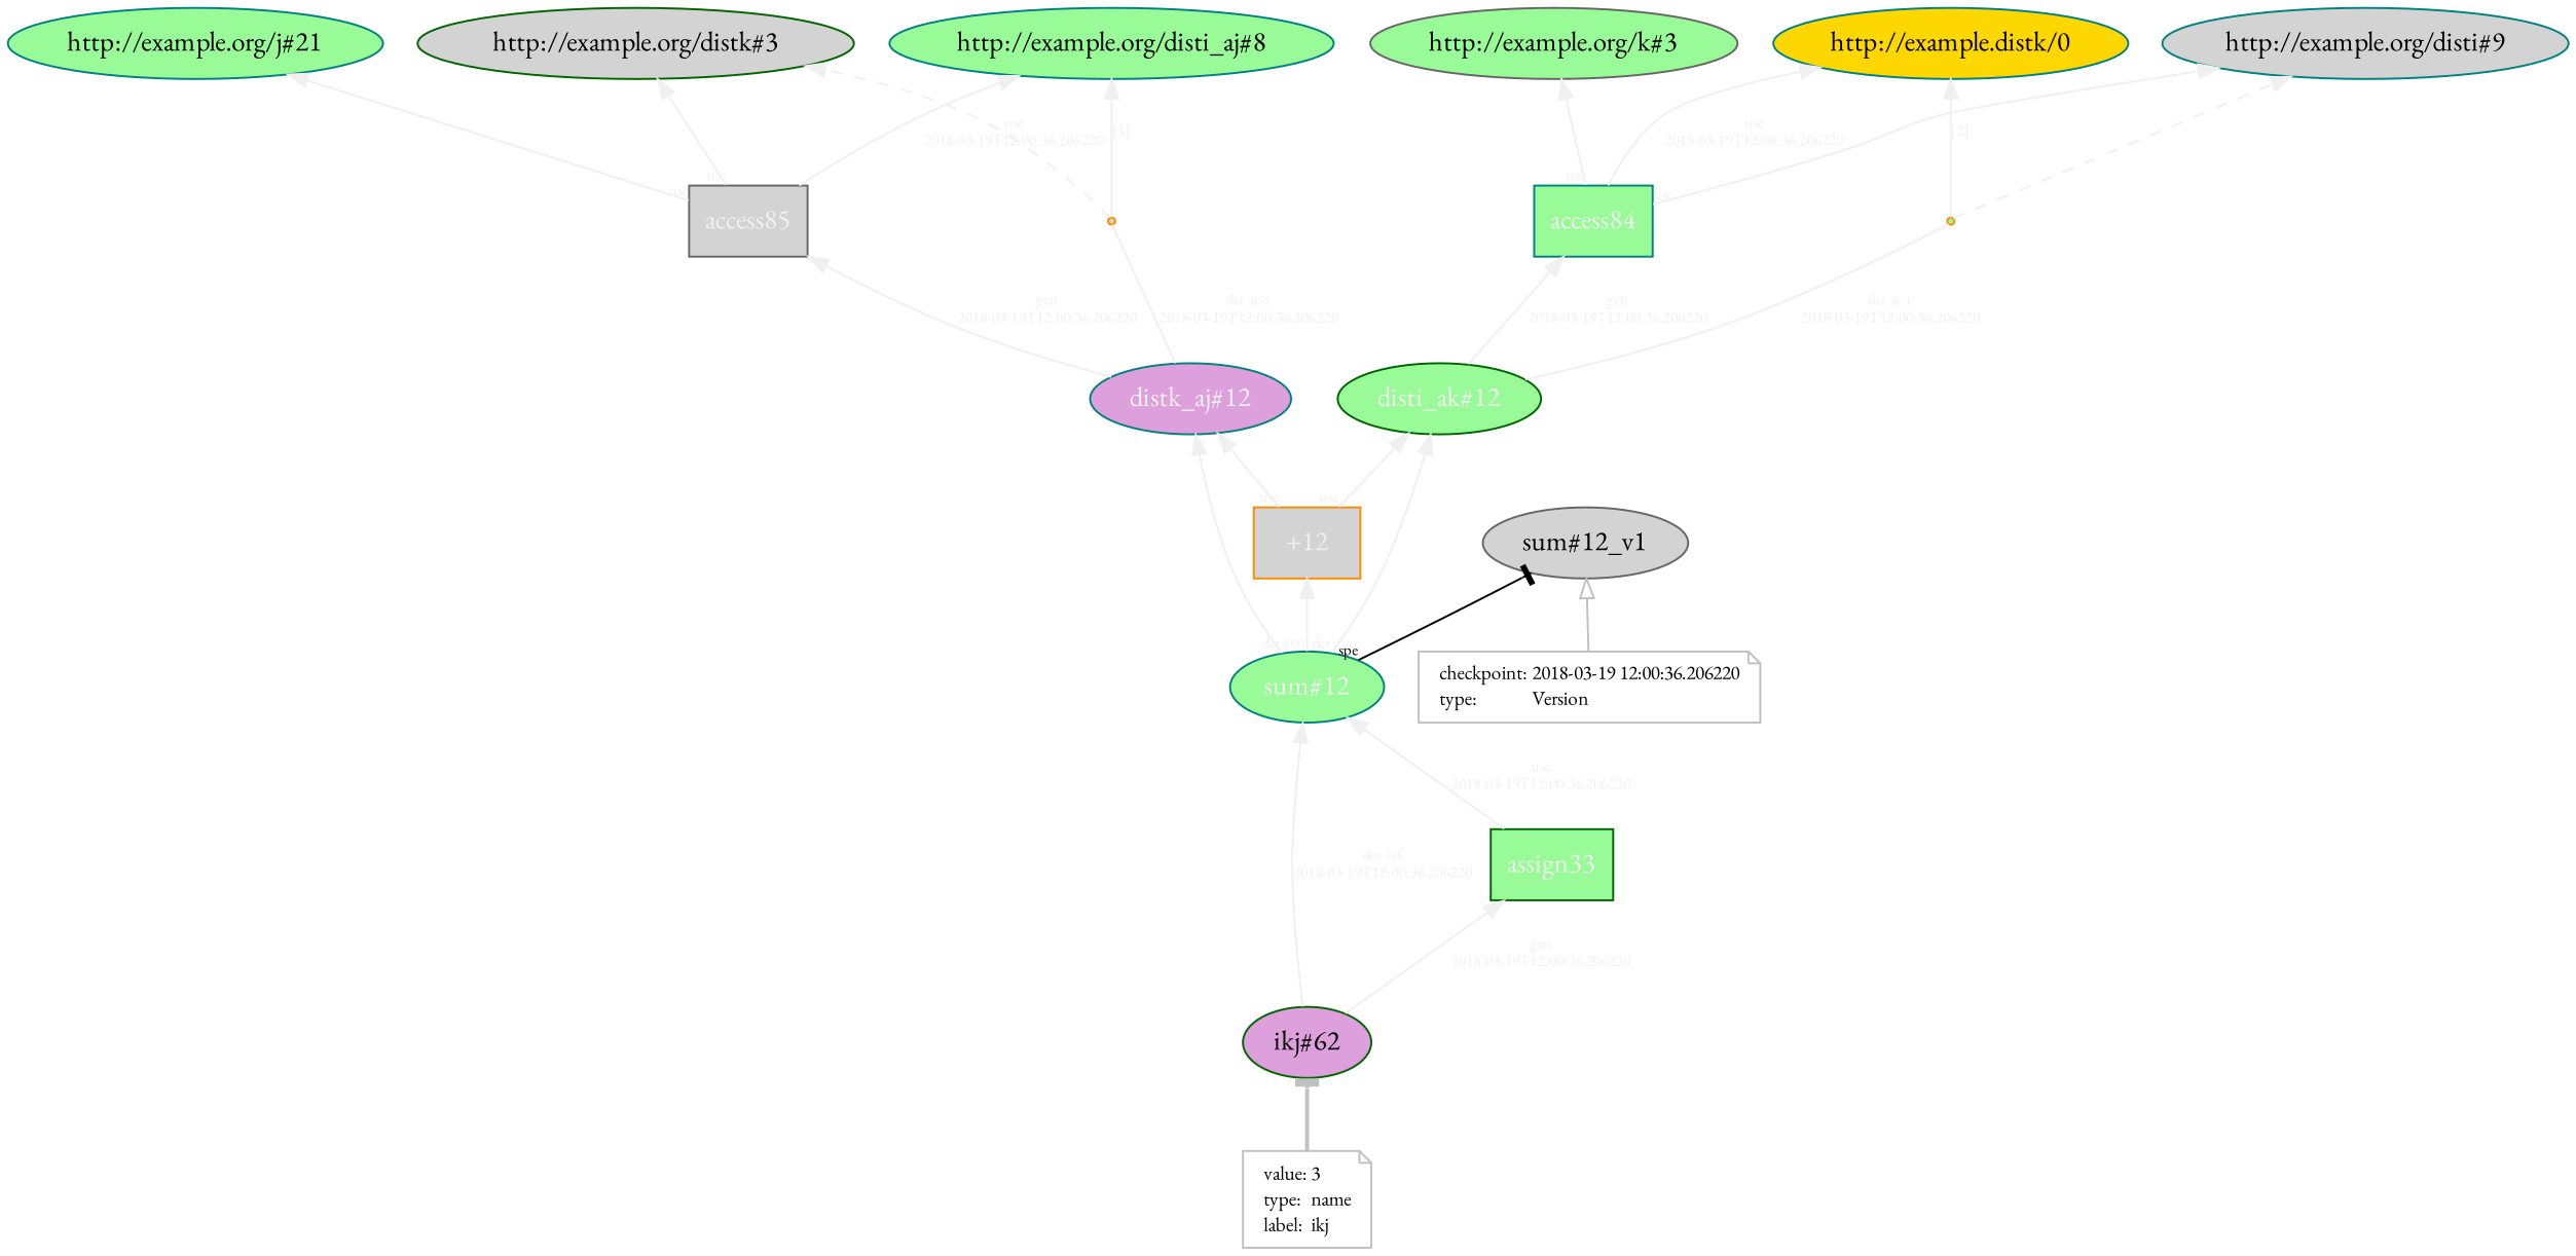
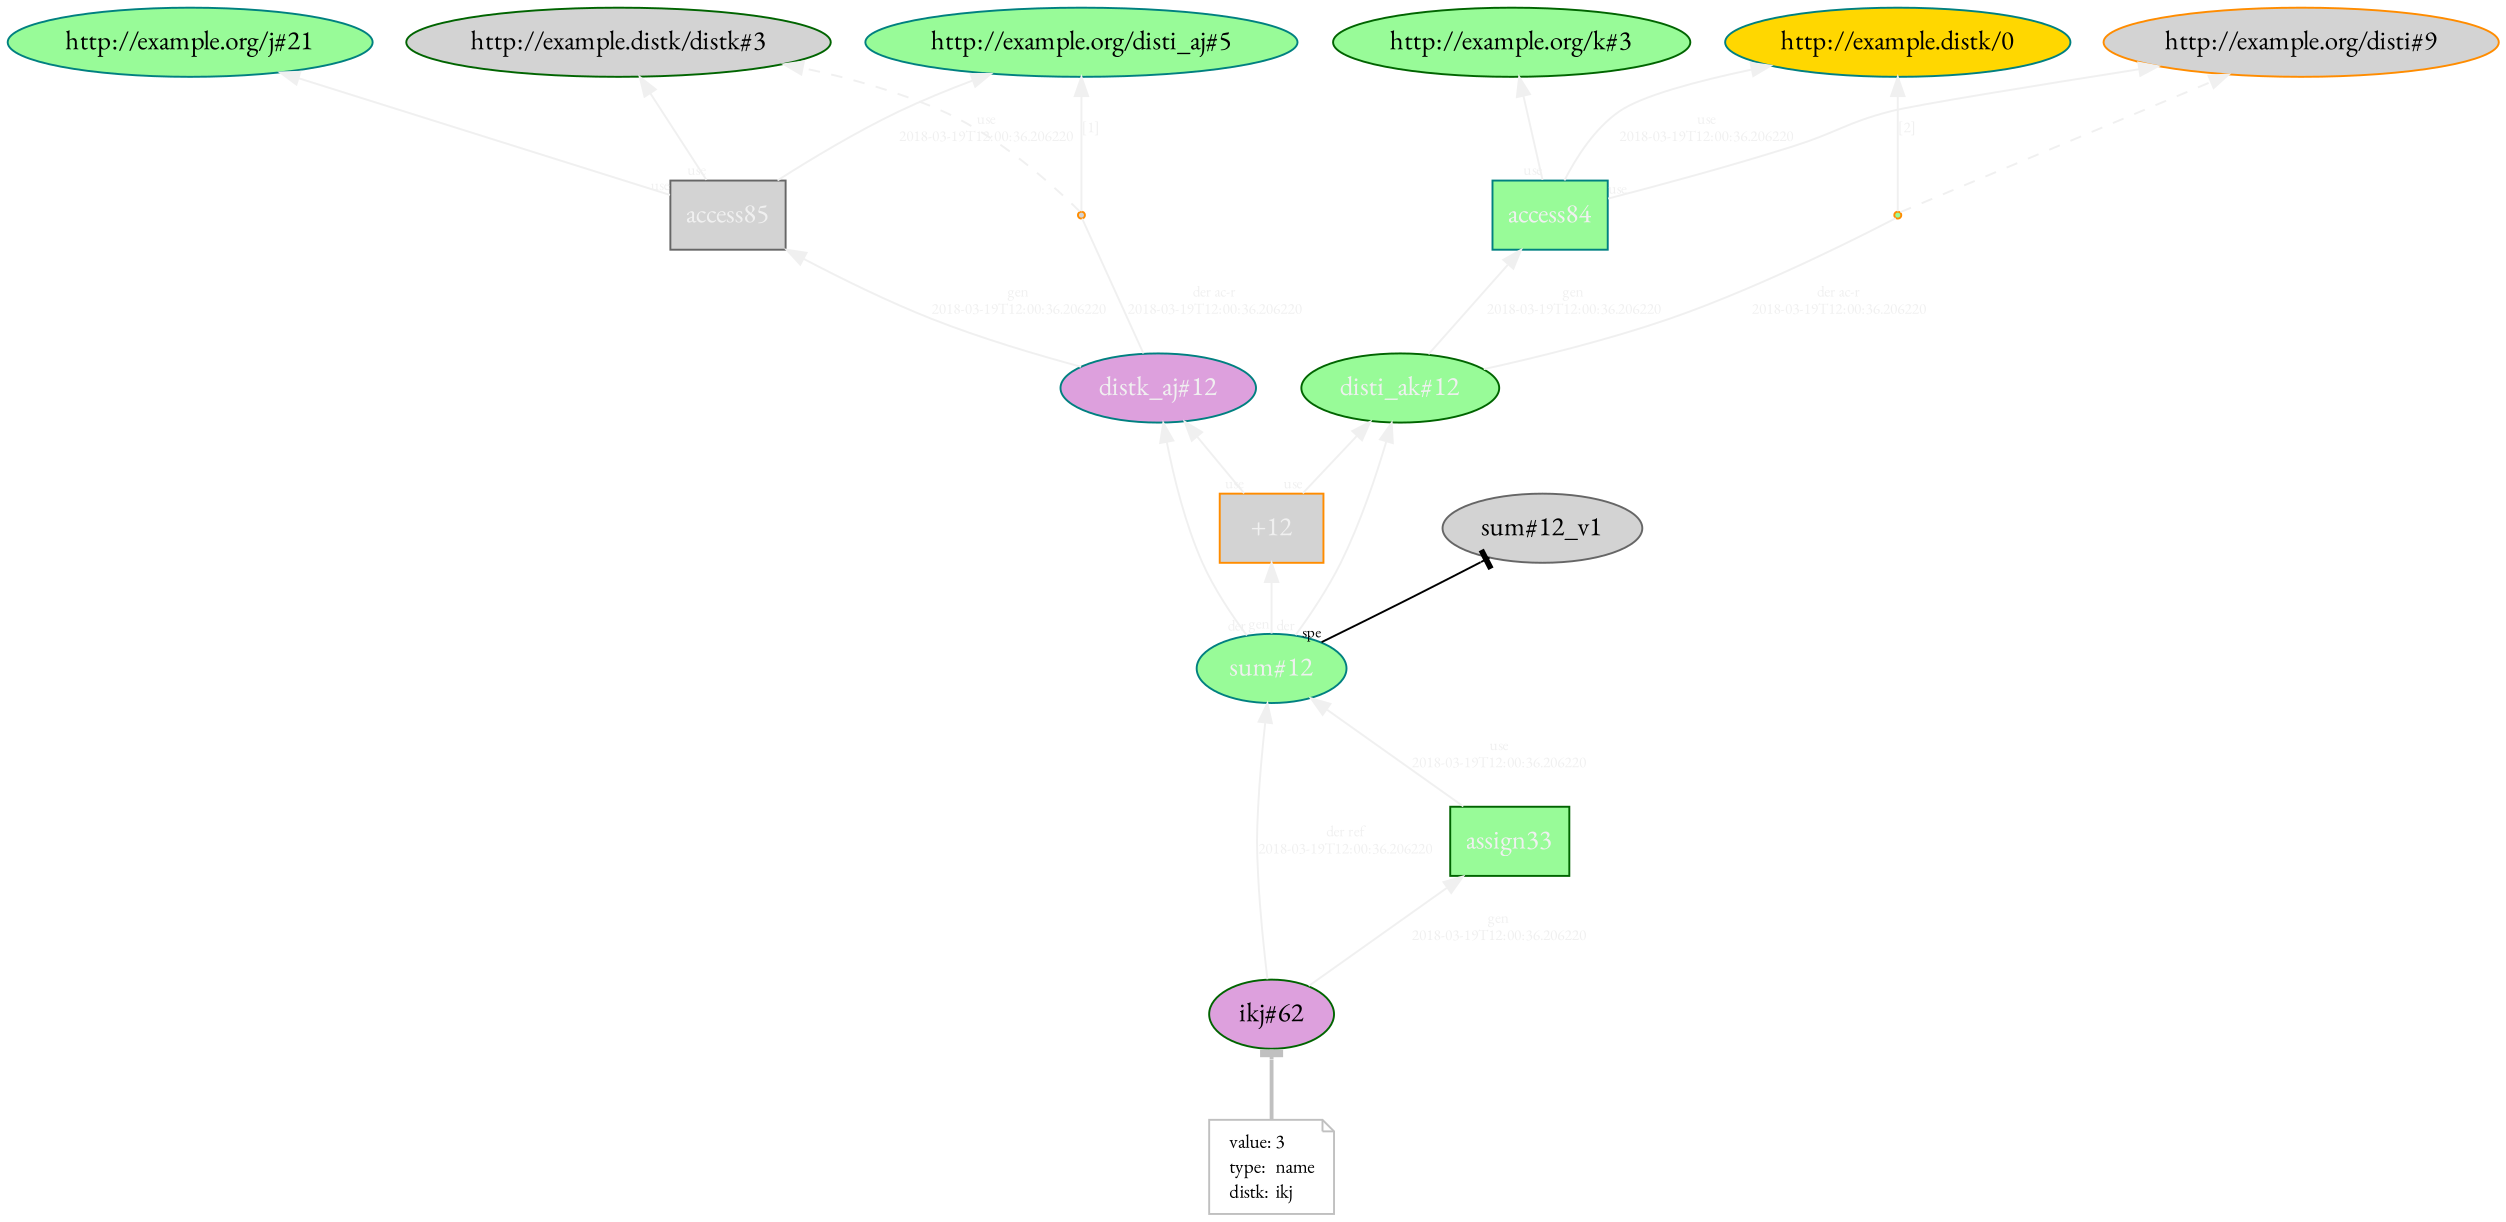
  digraph {
    fontname="EB Garamond"
    rankdir=BT
    node [color=teal fillcolor=palegreen fontcolor="#F0F0F0" fontname="EB Garamond" style=filled]
    edge [color="#F0F0F0" fontcolor="#F0F0F0" fontname="EB Garamond" rotation=20]
    n1 [color=darkgreen label="disti_ak#12"]
    n2 [label=access84 shape=polygon sides=4]
    bn0 [color=darkorange shape=point]
-   "http://example.org/disti#9" [fillcolor=lightgrey fontcolor=""]
+   "http://example.org/disti#9" [color=darkorange fillcolor=lightgrey fontcolor=""]
    n5 [fillcolor=gold label="http://example.distk/0" fontcolor=""]
-   "http://example.org/k#3" [color=gray40 fontcolor=""]
+   "http://example.org/k#3" [color=darkgreen fontcolor=""]
    n7 [fillcolor=plum label="distk_aj#12"]
    n8 [color=gray40 fillcolor=lightgrey label=access85 shape=polygon sides=4]
    bn1 [color=darkorange fillcolor=lightgrey shape=point]
-   "http://example.org/distk#3" [color=darkgreen fillcolor=lightgrey fontcolor=""]
-   "http://example.org/disti_aj#5" [label="http://example.org/disti_aj#8" fontcolor=""]
+   "http://example.org/distk#3" [color=darkgreen fillcolor=lightgrey label="http://example.distk/distk#3" fontcolor=""]
+   "http://example.org/disti_aj#5" [fontcolor=""]
    n12 [label="http://example.org/j#21" fontcolor=""]
    n13 [label="sum#12"]
    n14 [color=gray40 fillcolor=lightgrey label="sum#12_v1" fontcolor=""]
    n15 [color=darkorange fillcolor=lightgrey label="+12" shape=polygon sides=4]
-   n16 [color=gray fontcolor=black fontsize=10 label=<<TABLE cellpadding="0" border="0"> 	<TR> 	    <TD align="left">checkpoint:</TD> 	    <TD align="left">2018-03-19 12:00:36.206220</TD> 	</TR> 	<TR> 	    <TD align="left">type:</TD> 	    <TD align="left">Version</TD> 	</TR> </TABLE>> shape=note fillcolor="" style=""]
    n17 [color=darkgreen fillcolor=plum label="ikj#62" fontcolor=""]
    n18 [color=darkgreen label=assign33 shape=polygon sides=4]
-   n19 [color=gray fontcolor=black fontsize=10 label=<<TABLE cellpadding="0" border="0"> 	<TR> 	    <TD align="left">value:</TD> 	    <TD align="left">3</TD> 	</TR> 	<TR> 	    <TD align="left">type:</TD> 	    <TD align="left">name</TD> 	</TR> 	<TR> 	    <TD align="left">label:</TD> 	    <TD align="left">ikj</TD> 	</TR> </TABLE>> shape=note fillcolor="" style=""]
+   n19 [color=gray fontcolor=black fontsize=10 label=<<TABLE cellpadding="0" border="0"> 	<TR> 	    <TD align="left">value:</TD> 	    <TD align="left">3</TD> 	</TR> 	<TR> 	    <TD align="left">type:</TD> 	    <TD align="left">name</TD> 	</TR> 	<TR> 	    <TD align="left">distk:</TD> 	    <TD align="left">ikj</TD> 	</TR> </TABLE>> shape=note fillcolor="" style=""]
    n1 -> n2 [angle=60.0 distance=1.5 fontsize=8 label="gen\n2018-03-19T12:00:36.206220"]
    n1 -> bn0 [angle=60.0 arrowhead=none distance=1.5 fontsize=8 label="der ac-r\n2018-03-19T12:00:36.206220"]
    n2 -> "http://example.org/disti#9" [labelangle=60.0 labeldistance=1.5 labelfontsize=8 taillabel=use]
    n2 -> n5 [angle=60.0 distance=1.5 fontsize=8 label="use\n2018-03-19T12:00:36.206220"]
    n2 -> "http://example.org/k#3" [labelangle=60.0 labeldistance=1.5 labelfontsize=8 taillabel=use]
    bn0 -> "http://example.org/disti#9" [style=dashed rotation=""]
    bn0 -> n5 [angle=60.0 distance=1.5 fontsize=8 label="[2]"]
    n7 -> n8 [angle=60.0 distance=1.5 fontsize=8 label="gen\n2018-03-19T12:00:36.206220"]
    n7 -> bn1 [angle=60.0 arrowhead=none distance=1.5 fontsize=8 label="der ac-r\n2018-03-19T12:00:36.206220"]
    n8 -> "http://example.org/distk#3" [labelangle=60.0 labeldistance=1.5 labelfontsize=8 taillabel=use]
    n8 -> "http://example.org/disti_aj#5" [angle=60.0 distance=1.5 fontsize=8 label="use\n2018-03-19T12:00:36.206220"]
    n8 -> n12 [labelangle=60.0 labeldistance=1.5 labelfontsize=8 taillabel=use]
    bn1 -> "http://example.org/distk#3" [style=dashed rotation=""]
    bn1 -> "http://example.org/disti_aj#5" [angle=60.0 distance=1.5 fontsize=8 label="[1]"]
    n13 -> n1 [labelangle=60.0 labeldistance=1.5 labelfontsize=8 taillabel=der]
    n13 -> n7 [labelangle=60.0 labeldistance=1.5 labelfontsize=8 taillabel=der]
    n13 -> n14 [arrowhead=tee labelangle=60.0 labeldistance=1.5 labelfontsize=8 style=solid taillabel=spe color="" fontcolor=""]
    n13 -> n15 [labelangle=60.0 labeldistance=1.5 labelfontsize=8 taillabel=gen]
    n15 -> n1 [labelangle=60.0 labeldistance=1.5 labelfontsize=8 taillabel=use]
    n15 -> n7 [labelangle=60.0 labeldistance=1.5 labelfontsize=8 taillabel=use]
-   n16 -> n14 [arrowhead=onormal color=gray style=solid fontcolor="" rotation=""]
    n17 -> n13 [angle=60.0 distance=1.5 fontsize=8 label="der ref\n2018-03-19T12:00:36.206220"]
    n17 -> n18 [angle=60.0 distance=1.5 fontsize=8 label="gen\n2018-03-19T12:00:36.206220"]
    n18 -> n13 [angle=60.0 distance=1.5 fontsize=8 label="use\n2018-03-19T12:00:36.206220"]
    n19 -> n17 [arrowhead=tee color=gray style=bold fontcolor="" rotation=""]
  }
